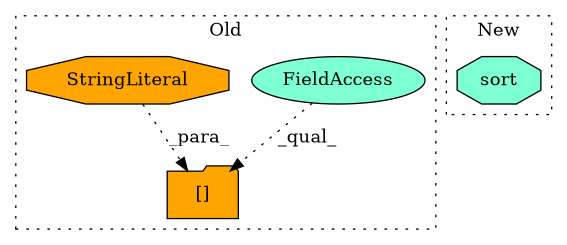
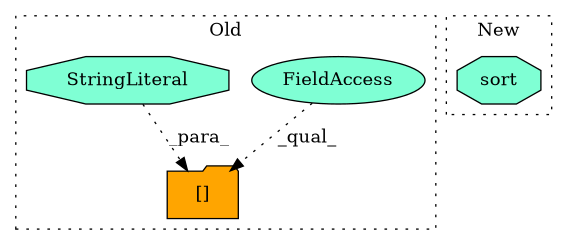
  digraph {
    node [shape=octagon style=filled fillcolor=orange]
    edge [style=dotted]
    n1 [a=2 l="19,1" label="[]" s="5636,5683" shape=folder]
    n2 [a=22 l=18 label=FieldAccess s=5636 shape=ellipse fillcolor=aquamarine]
-   n3 [a=45 l=28 label=StringLiteral s=5655]
+   n3 [a=45 l=28 label=StringLiteral s=5655 fillcolor=aquamarine]
    n4 [a=32 l="5,1" label=sort s="6509,6539" fillcolor=aquamarine]
    subgraph cluster_1 {
      label=Old
      style=dotted
      n1
      n2
      n3
    }
    subgraph cluster_2 {
      label=New
      style=dotted
      n4
    }
    n2 -> n1 [label=_qual_]
    n3 -> n1 [label=_para_]
  }
